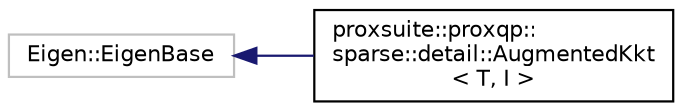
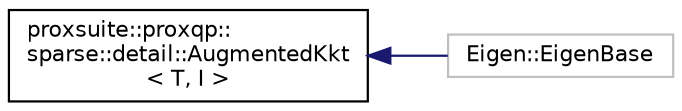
  digraph {
    rankdir=LR
    node [fontname=Helvetica fontsize=10 shape=record]
    n1 [color=grey75 height=0.2 label="Eigen::EigenBase" width=0.4]
    n2 [color=black height=0.2 label="proxsuite::proxqp::\lsparse::detail::AugmentedKkt\l\< T, I \>" width=0.4]
-   n1 -> n2 [color=midnightblue dir=back fontname=Helvetica fontsize=10 labelfontname=Helvetica labelfontsize=10 style=solid]
+   n2 -> n1 [color=midnightblue dir=back fontname=Helvetica fontsize=10 labelfontname=Helvetica labelfontsize=10 style=solid]
  }
